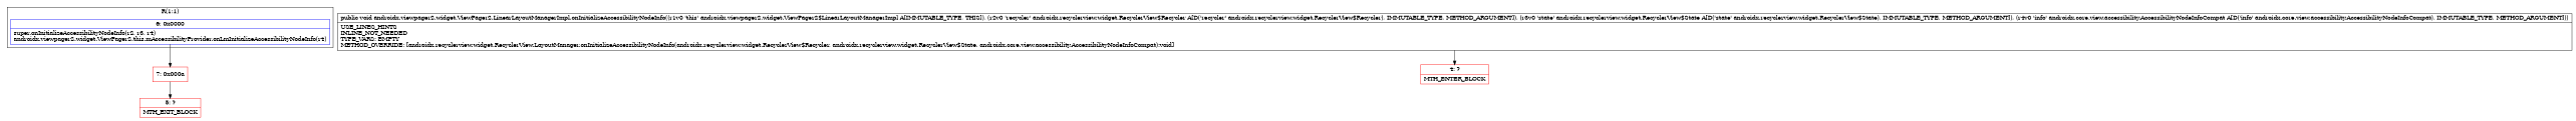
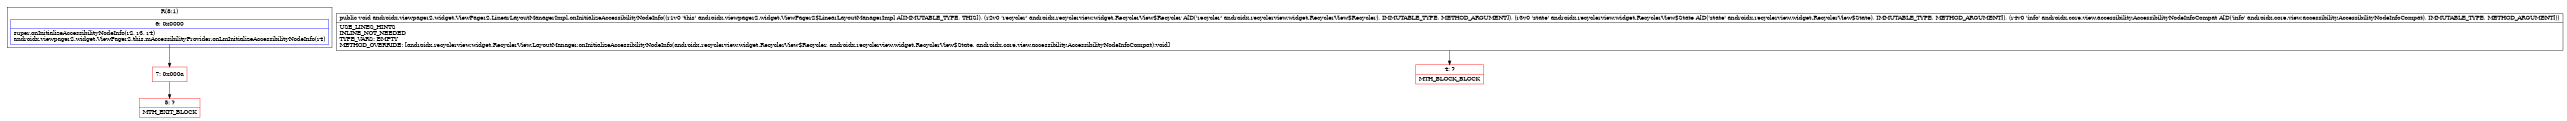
  digraph {
    node [color=red shape=record]
    n1 [color=blue label="{6\:\ 0x0000|super.onInitializeAccessibilityNodeInfo(r2, r3, r4)\landroidx.viewpager2.widget.ViewPager2.this.mAccessibilityProvider.onLmInitializeAccessibilityNodeInfo(r4)\l}"]
    n2 [label="{7\:\ 0x000a}"]
    n3 [label="{5\:\ ?|MTH_EXIT_BLOCK\l}"]
-   n4 [label="{4\:\ ?|MTH_ENTER_BLOCK\l}"]
+   n4 [label="{4\:\ ?|MTH_BLOCK_BLOCK\l}"]
    n5 [label="{public void androidx.viewpager2.widget.ViewPager2.LinearLayoutManagerImpl.onInitializeAccessibilityNodeInfo((r1v0 'this' androidx.viewpager2.widget.ViewPager2$LinearLayoutManagerImpl A[IMMUTABLE_TYPE, THIS]), (r2v0 'recycler' androidx.recyclerview.widget.RecyclerView$Recycler A[D('recycler' androidx.recyclerview.widget.RecyclerView$Recycler), IMMUTABLE_TYPE, METHOD_ARGUMENT]), (r3v0 'state' androidx.recyclerview.widget.RecyclerView$State A[D('state' androidx.recyclerview.widget.RecyclerView$State), IMMUTABLE_TYPE, METHOD_ARGUMENT]), (r4v0 'info' androidx.core.view.accessibility.AccessibilityNodeInfoCompat A[D('info' androidx.core.view.accessibility.AccessibilityNodeInfoCompat), IMMUTABLE_TYPE, METHOD_ARGUMENT]))  | USE_LINES_HINTS\lINLINE_NOT_NEEDED\lTYPE_VARS: EMPTY\lMETHOD_OVERRIDE: [androidx.recyclerview.widget.RecyclerView.LayoutManager.onInitializeAccessibilityNodeInfo(androidx.recyclerview.widget.RecyclerView$Recycler, androidx.recyclerview.widget.RecyclerView$State, androidx.core.view.accessibility.AccessibilityNodeInfoCompat):void]\l}" color=""]
    subgraph cluster_1 {
-     label="R(1:1)"
+     label="R(8:1)"
      n1
    }
    n1 -> n2
    n2 -> n3
    n5 -> n4
  }
